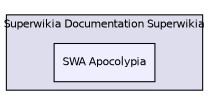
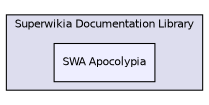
  digraph {
    compound=true
    rankdir=LR
    n1 [fillcolor="#eeeeff" fontname=Helvetica fontsize=10 label="SWA Apocolypia" pencolor=black shape=box style=filled]
    subgraph cluster_1 {
      bgcolor="#ddddee"
      fontname=Helvetica
      fontsize=10
-     label="Superwikia Documentation Superwikia"
+     label="Superwikia Documentation Library"
      pencolor=black
      n1
    }
  }
